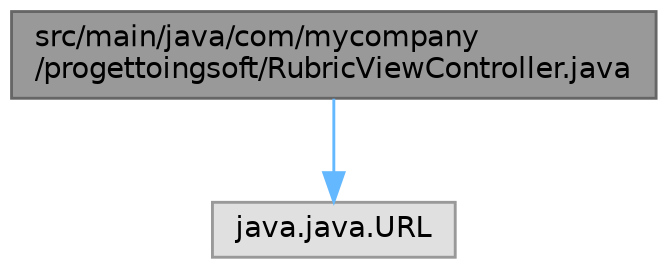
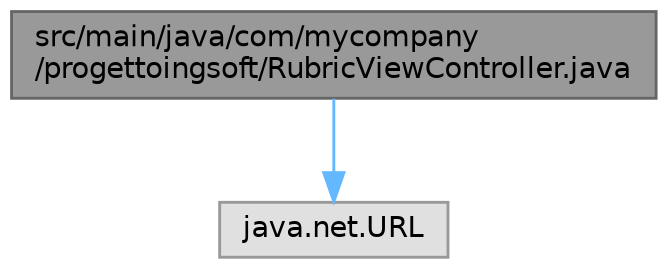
  digraph {
    fontname="DejaVu Sans"
    node [fontname="DejaVu Sans" fontsize=10 shape=box style=filled]
    n1 [color=gray40 fillcolor=grey60 fontcolor=black height=0.2 label="src/main/java/com/mycompany\l/progettoingsoft/RubricViewController.java" width=0.4]
-   n2 [color=grey60 fillcolor="#E0E0E0" height=0.2 label="java.java.URL" width=0.4]
+   n2 [color=grey60 fillcolor="#E0E0E0" height=0.2 label="java.net.URL" width=0.4]
    n1 -> n2 [color=steelblue1 fontname="DejaVu Sans" fontsize=10 labelfontname=Helvetica labelfontsize=10 style=solid]
  }
